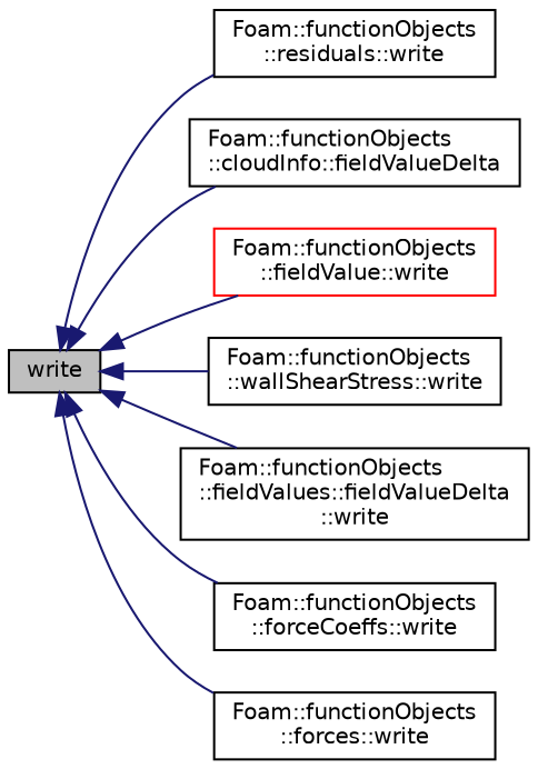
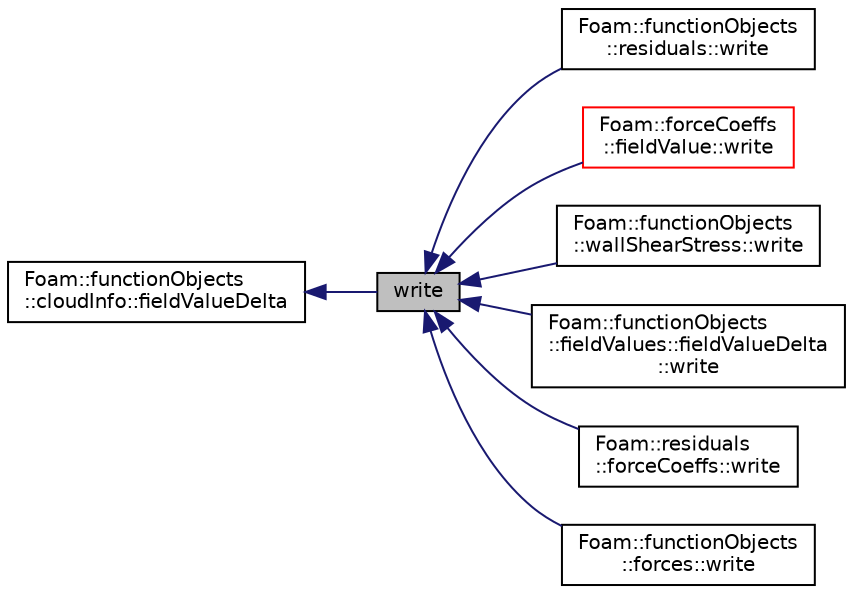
  digraph {
    rankdir=LR
    node [color=black fontname=Helvetica fontsize=10 shape=record]
    edge [color=midnightblue dir=back fontname=Helvetica fontsize=10 labelfontname=Helvetica labelfontsize=10 style=solid]
    n1 [fillcolor=grey75 fontcolor=black height=0.2 label=write style=filled width=0.4]
    n2 [height=0.2 label="Foam::functionObjects\l::residuals::write" width=0.4]
    n3 [height=0.2 label="Foam::functionObjects\l::cloudInfo::fieldValueDelta" width=0.4]
-   n4 [color=red height=0.2 label="Foam::functionObjects\l::fieldValue::write" width=0.4]
+   n4 [color=red height=0.2 label="Foam::forceCoeffs\l::fieldValue::write" width=0.4]
    n5 [height=0.2 label="Foam::functionObjects\l::wallShearStress::write" width=0.4]
    n6 [height=0.2 label="Foam::functionObjects\l::fieldValues::fieldValueDelta\l::write" width=0.4]
-   n7 [height=0.2 label="Foam::functionObjects\l::forceCoeffs::write" width=0.4]
+   n7 [height=0.2 label="Foam::residuals\l::forceCoeffs::write" width=0.4]
    n8 [height=0.2 label="Foam::functionObjects\l::forces::write" width=0.4]
    n1 -> n2
-   n1 -> n3
+   n3 -> n1
    n1 -> n4
    n1 -> n5
    n1 -> n6
    n1 -> n7
    n1 -> n8
  }
